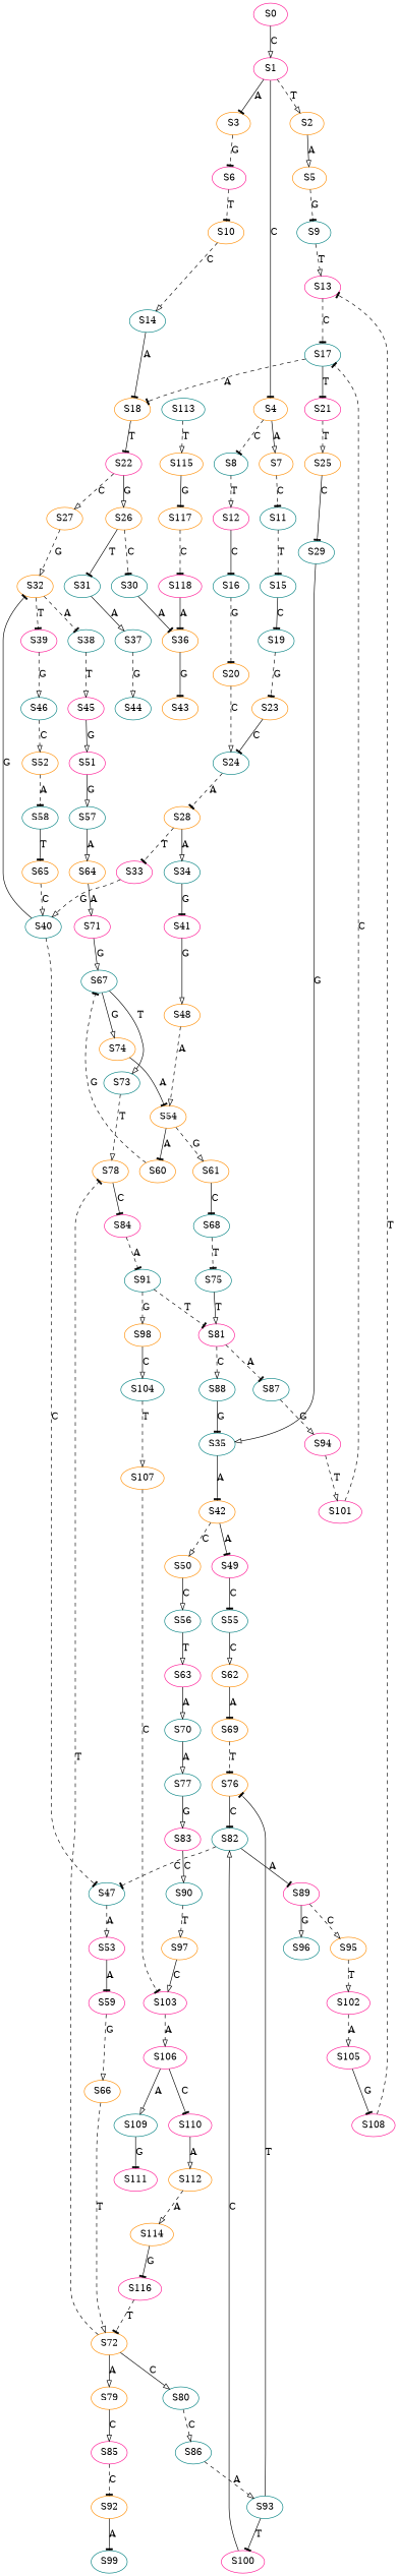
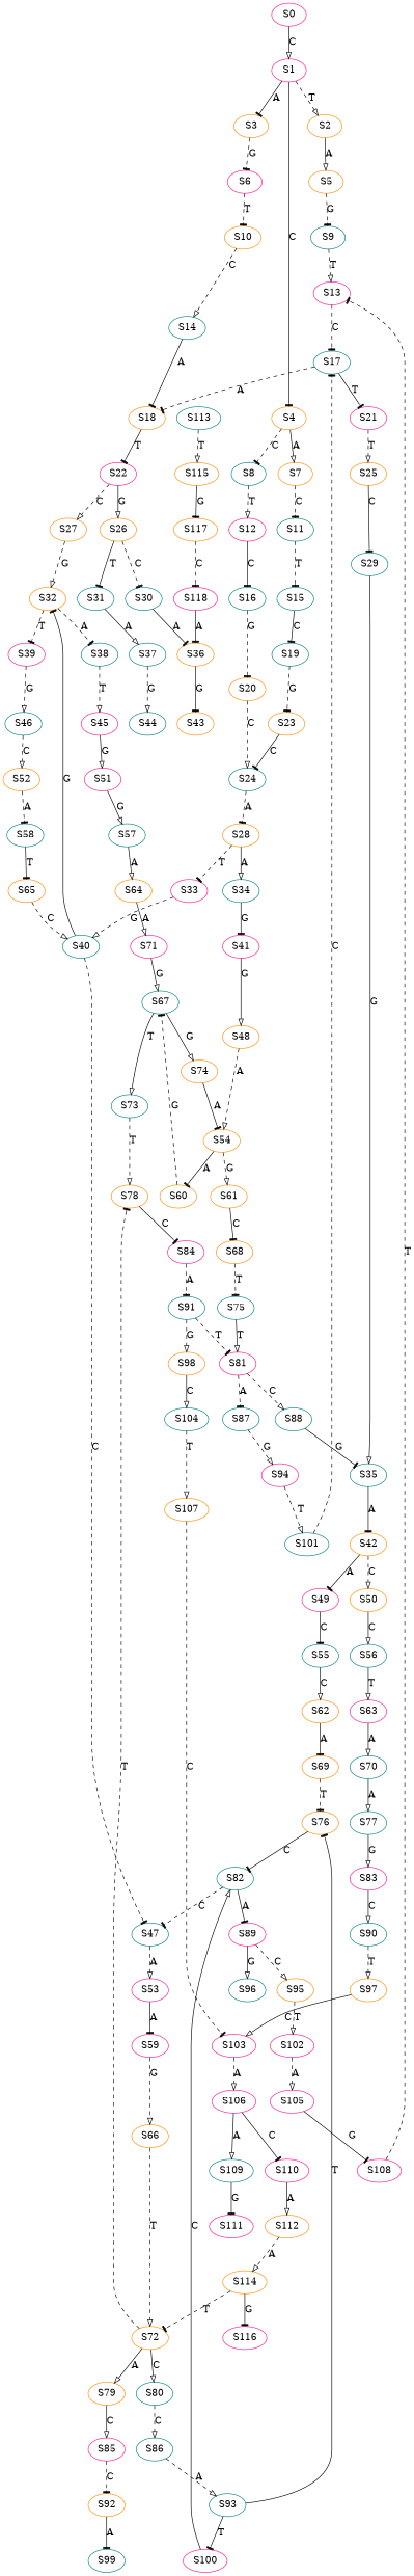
  strict digraph {
    node [color=teal]
    edge [arrowhead=onormal style=solid]
    S0 [color=deeppink]
    S1 [color=deeppink]
    S2 [color=darkorange]
    S3 [color=darkorange]
    S4 [color=darkorange]
    S5 [color=darkorange]
    S6 [color=deeppink]
    S7 [color=darkorange]
    S8
    S9
    S10 [color=darkorange]
    S11
    S12 [color=deeppink]
    S13 [color=deeppink]
    S14
    S15
    S16
    S17
    S18 [color=darkorange]
    S19
    S20 [color=darkorange]
    S21 [color=deeppink]
    S22 [color=deeppink]
    S23 [color=darkorange]
    S24
    S25 [color=darkorange]
    S26 [color=darkorange]
    S27 [color=darkorange]
    S28 [color=darkorange]
    S29
    S30
    S31
    S32 [color=darkorange]
    S33 [color=deeppink]
    S34
    S35
    S36 [color=darkorange]
    S37
    S38
    S39 [color=deeppink]
    S40
    S41 [color=deeppink]
    S42 [color=darkorange]
    S43 [color=darkorange]
    S44
    S45 [color=deeppink]
    S46
    S47
    S48 [color=darkorange]
    S49 [color=deeppink]
    S50 [color=darkorange]
    S51 [color=deeppink]
    S52 [color=darkorange]
    S53 [color=deeppink]
    S54 [color=darkorange]
    S55
    S56
    S57
    S58
    S59 [color=deeppink]
    S60 [color=darkorange]
    S61 [color=darkorange]
    S62 [color=darkorange]
    S63 [color=deeppink]
    S64 [color=darkorange]
    S65 [color=darkorange]
    S66 [color=darkorange]
    S67
-   S68
+   S68 [color=darkorange]
    S69 [color=darkorange]
    S70
    S71 [color=deeppink]
    S72 [color=darkorange]
    S73
    S74 [color=darkorange]
    S75
    S76 [color=darkorange]
    S77
    S78 [color=darkorange]
    S79 [color=darkorange]
    S80
    S81 [color=deeppink]
    S82
    S83 [color=deeppink]
    S84 [color=deeppink]
    S85 [color=deeppink]
    S86
    S87
    S88
    S89 [color=deeppink]
    S90
    S91
    S92 [color=darkorange]
    S93
    S94 [color=deeppink]
    S95 [color=darkorange]
    S96
    S97 [color=darkorange]
    S98 [color=darkorange]
    S99
    S100 [color=deeppink]
-   S101 [color=deeppink]
+   S101
    S102 [color=deeppink]
    S103 [color=deeppink]
    S104
    S105 [color=deeppink]
    S106 [color=deeppink]
    S107 [color=darkorange]
    S108 [color=deeppink]
    S109
    S110 [color=deeppink]
    S111 [color=deeppink]
    S112 [color=darkorange]
    S114 [color=darkorange]
    S113
    S115 [color=darkorange]
    S116 [color=deeppink]
    S117 [color=darkorange]
    S118 [color=deeppink]
    S0 -> S1 [label=C]
    S1 -> S2 [label=T style=dashed]
    S1 -> S3 [arrowhead=tee label=A]
    S1 -> S4 [arrowhead=tee label=C]
    S2 -> S5 [label=A]
    S3 -> S6 [arrowhead=tee label=G style=dashed]
    S4 -> S7 [label=A]
    S4 -> S8 [arrowhead=tee label=C style=dashed]
    S5 -> S9 [arrowhead=tee label=G style=dashed]
    S6 -> S10 [arrowhead=tee label=T style=dashed]
    S7 -> S11 [arrowhead=tee label=C style=dashed]
    S8 -> S12 [label=T style=dashed]
    S9 -> S13 [label=T style=dashed]
    S10 -> S14 [label=C style=dashed]
    S11 -> S15 [arrowhead=tee label=T style=dashed]
    S12 -> S16 [arrowhead=tee label=C]
    S13 -> S17 [arrowhead=tee label=C style=dashed]
    S14 -> S18 [arrowhead=tee label=A]
    S15 -> S19 [arrowhead=tee label=C]
    S16 -> S20 [arrowhead=tee label=G style=dashed]
    S17 -> S18 [arrowhead=tee label=A style=dashed]
    S17 -> S21 [arrowhead=tee label=T]
    S18 -> S22 [arrowhead=tee label=T]
    S19 -> S23 [arrowhead=tee label=G style=dashed]
    S20 -> S24 [label=C style=dashed]
    S21 -> S25 [label=T style=dashed]
    S22 -> S26 [label=G]
    S22 -> S27 [label=C style=dashed]
    S23 -> S24 [arrowhead=tee label=C]
    S24 -> S28 [arrowhead=tee label=A style=dashed]
    S25 -> S29 [arrowhead=tee label=C]
    S26 -> S30 [arrowhead=tee label=C style=dashed]
    S26 -> S31 [arrowhead=tee label=T]
    S27 -> S32 [label=G style=dashed]
    S28 -> S33 [arrowhead=tee label=T style=dashed]
    S28 -> S34 [label=A]
    S29 -> S35 [label=G]
    S30 -> S36 [arrowhead=tee label=A]
    S31 -> S37 [label=A]
    S32 -> S38 [arrowhead=tee label=A style=dashed]
    S32 -> S39 [arrowhead=tee label=T style=dashed]
    S33 -> S40 [label=G style=dashed]
    S34 -> S41 [arrowhead=tee label=G]
    S35 -> S42 [arrowhead=tee label=A]
    S36 -> S43 [arrowhead=tee label=G]
    S37 -> S44 [label=G style=dashed]
    S38 -> S45 [label=T style=dashed]
    S39 -> S46 [label=G style=dashed]
    S40 -> S32 [arrowhead=tee label=G]
    S40 -> S47 [arrowhead=tee label=C style=dashed]
    S41 -> S48 [label=G]
    S42 -> S49 [arrowhead=tee label=A]
    S42 -> S50 [label=C style=dashed]
    S45 -> S51 [label=G]
    S46 -> S52 [label=C style=dashed]
    S47 -> S53 [label=A style=dashed]
    S48 -> S54 [label=A style=dashed]
    S49 -> S55 [arrowhead=tee label=C]
    S50 -> S56 [label=C]
    S51 -> S57 [label=G]
    S52 -> S58 [arrowhead=tee label=A style=dashed]
    S53 -> S59 [arrowhead=tee label=A]
    S54 -> S60 [arrowhead=tee label=A]
    S54 -> S61 [label=G style=dashed]
    S55 -> S62 [label=C]
    S56 -> S63 [label=T]
    S57 -> S64 [label=A]
    S58 -> S65 [arrowhead=tee label=T]
    S59 -> S66 [label=G style=dashed]
    S60 -> S67 [arrowhead=tee label=G style=dashed]
    S61 -> S68 [arrowhead=tee label=C]
    S62 -> S69 [arrowhead=tee label=A]
    S63 -> S70 [label=A]
    S64 -> S71 [label=A]
    S65 -> S40 [label=C style=dashed]
    S66 -> S72 [label=T style=dashed]
    S67 -> S73 [label=T]
    S67 -> S74 [label=G]
    S68 -> S75 [arrowhead=tee label=T style=dashed]
    S69 -> S76 [arrowhead=tee label=T style=dashed]
    S70 -> S77 [label=A]
    S71 -> S67 [label=G]
    S72 -> S78 [arrowhead=tee label=T style=dashed]
    S72 -> S79 [label=A]
    S72 -> S80 [label=C]
    S73 -> S78 [label=T style=dashed]
    S74 -> S54 [arrowhead=tee label=A]
    S75 -> S81 [label=T]
    S76 -> S82 [arrowhead=tee label=C]
    S77 -> S83 [label=G]
    S78 -> S84 [arrowhead=tee label=C]
    S79 -> S85 [label=C]
    S80 -> S86 [label=C style=dashed]
    S81 -> S87 [arrowhead=tee label=A style=dashed]
    S81 -> S88 [label=C style=dashed]
    S82 -> S47 [arrowhead=tee label=C style=dashed]
    S82 -> S89 [arrowhead=tee label=A]
    S83 -> S90 [label=C]
    S84 -> S91 [arrowhead=tee label=A style=dashed]
    S85 -> S92 [arrowhead=tee label=C style=dashed]
    S86 -> S93 [label=A style=dashed]
    S87 -> S94 [label=G style=dashed]
    S88 -> S35 [arrowhead=tee label=G]
    S89 -> S95 [label=C style=dashed]
    S89 -> S96 [label=G]
    S90 -> S97 [label=T style=dashed]
    S91 -> S81 [arrowhead=tee label=T style=dashed]
    S91 -> S98 [label=G style=dashed]
    S92 -> S99 [arrowhead=tee label=A]
    S93 -> S76 [arrowhead=tee label=T]
    S93 -> S100 [arrowhead=tee label=T]
    S94 -> S101 [label=T style=dashed]
    S95 -> S102 [label=T style=dashed]
    S97 -> S103 [label=C]
    S98 -> S104 [label=C]
    S100 -> S82 [label=C]
    S101 -> S17 [arrowhead=tee label=C style=dashed]
    S102 -> S105 [label=A style=dashed]
    S103 -> S106 [label=A style=dashed]
    S104 -> S107 [label=T style=dashed]
    S105 -> S108 [arrowhead=tee label=G]
    S106 -> S109 [label=A]
    S106 -> S110 [arrowhead=tee label=C]
    S107 -> S103 [arrowhead=tee label=C style=dashed]
    S108 -> S13 [arrowhead=tee label=T style=dashed]
    S109 -> S111 [arrowhead=tee label=G]
    S110 -> S112 [label=A]
    S112 -> S114 [label=A style=dashed]
    S114 -> S116 [arrowhead=tee label=G]
    S113 -> S115 [label=T style=dashed]
    S115 -> S117 [arrowhead=tee label=G]
-   S116 -> S72 [arrowhead=tee label=T style=dashed]
+   S114 -> S72 [arrowhead=tee label=T style=dashed]
    S117 -> S118 [arrowhead=tee label=C style=dashed]
    S118 -> S36 [arrowhead=tee label=A]
  }
